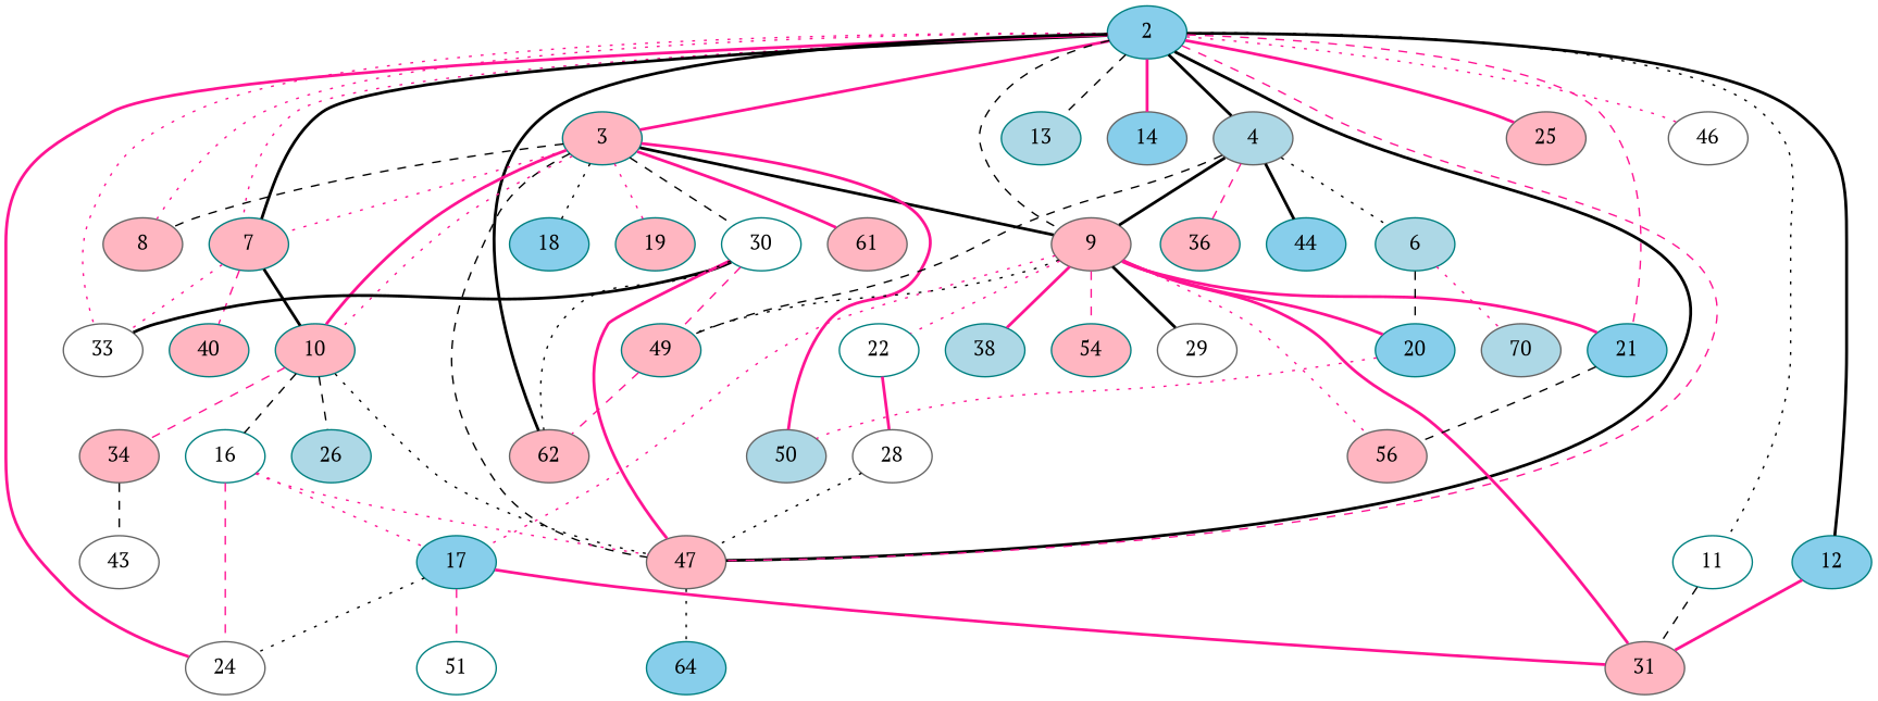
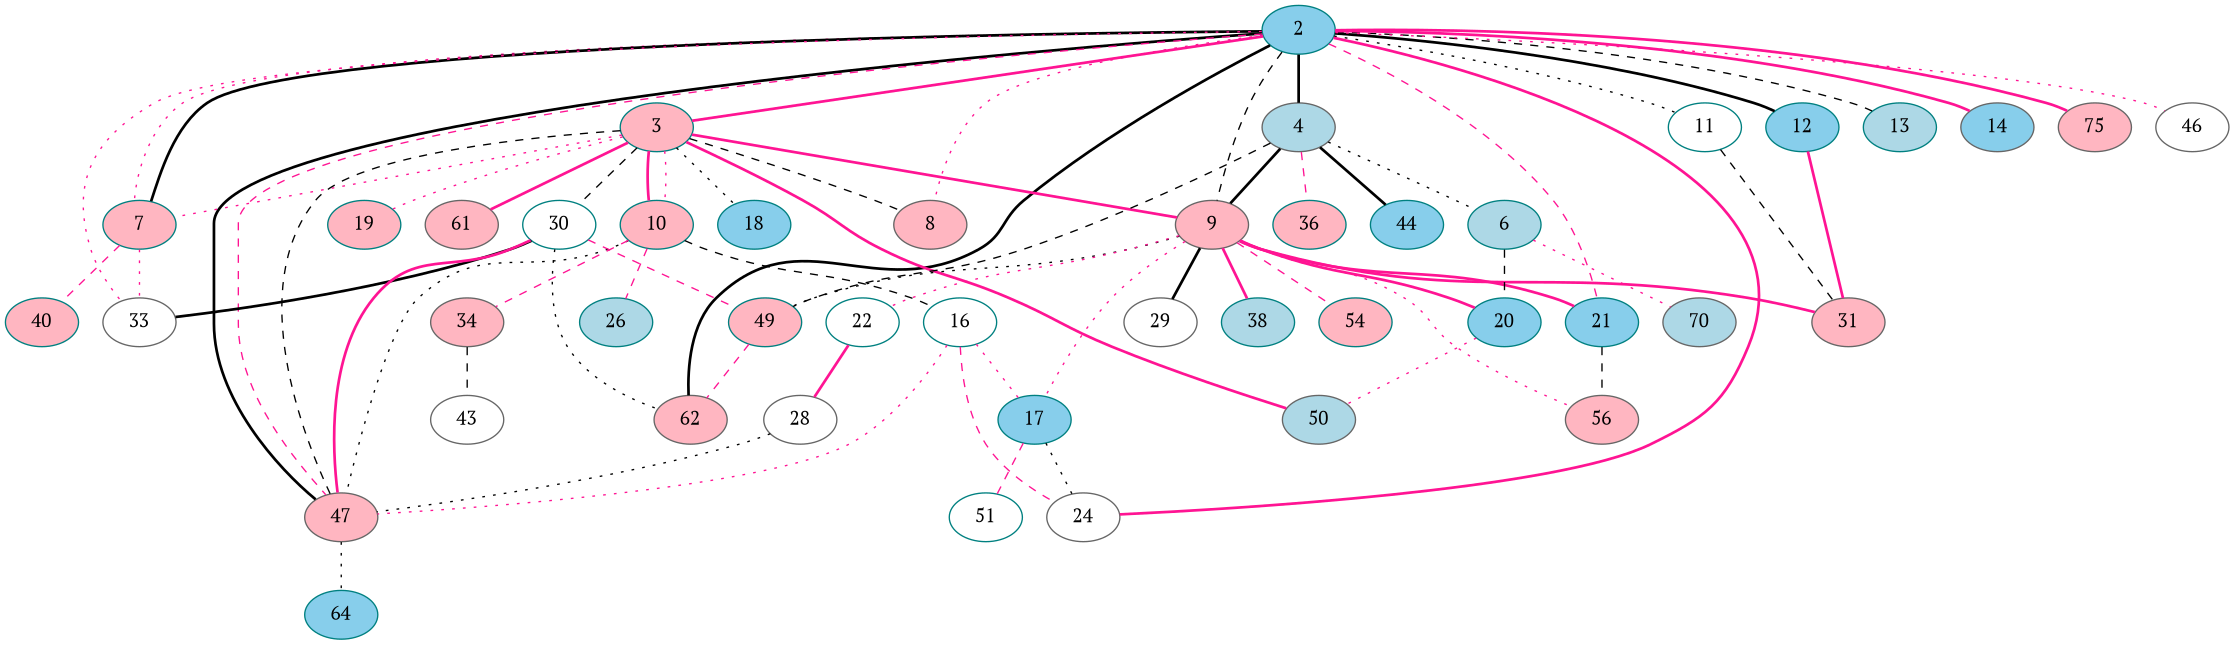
  graph {
    fontname="PT Serif"
    node [color=teal fillcolor=lightpink fontname="PT Serif" style=filled]
    edge [color=deeppink fontname="PT Serif" style=bold]
    2 [fillcolor=skyblue super="+5"]
    3 [super="+35"]
    4 [color=gray40 fillcolor=lightblue super="+15"]
    7 [super="+23"]
    8 [color=gray40]
    9 [color=gray40 super="+39"]
    11 [fillcolor=white]
    12 [fillcolor=skyblue]
    13 [fillcolor=lightblue]
    14 [color=gray40 fillcolor=skyblue super="+42"]
    21 [fillcolor=skyblue]
    24 [color=gray40 fillcolor=white]
-   25 [color=gray40]
+   25 [color=gray40 label=75]
    33 [color=gray40 fillcolor=white]
    46 [color=gray40 fillcolor=white]
    47 [color=gray40 super="+59"]
    62 [color=gray40]
    10 [super="+45"]
    18 [fillcolor=skyblue]
    19
    30 [fillcolor=white super="+58"]
    50 [color=gray40 fillcolor=lightblue]
    61 [color=gray40]
    6 [fillcolor=lightblue super="+32"]
    36
    44 [fillcolor=skyblue]
    49 [super="+55"]
    40
    20 [fillcolor=skyblue super="+63"]
    17 [fillcolor=skyblue super="+37"]
    22 [fillcolor=white]
    29 [color=gray40 fillcolor=white]
    31 [color=gray40 super="+52"]
    38 [fillcolor=lightblue]
    54
    56 [color=gray40]
    64 [fillcolor=skyblue]
    16 [fillcolor=white super="+41"]
    26 [fillcolor=lightblue]
    34 [color=gray40]
    n41 [color=gray40 fillcolor=lightblue label=70]
    51 [fillcolor=white]
    28 [color=gray40 fillcolor=white super="+48"]
    43 [color=gray40 fillcolor=white]
    2 -- 3
    2 -- 4 [color=black weight=2]
    2 -- 7 [style=dotted]
    2 -- 7 [color=black]
    2 -- 8 [style=dotted]
    2 -- 9 [color=black style=dashed]
    2 -- 11 [color=black style=dotted]
    2 -- 12 [color=black]
    2 -- 13 [color=black style=dashed]
    2 -- 14
    2 -- 21 [style=dashed]
    2 -- 24
    2 -- 25
    2 -- 33 [style=dotted]
    2 -- 46 [style=dotted]
    2 -- 47 [color=black]
    2 -- 47 [style=dashed]
    2 -- 62 [color=black]
    3 -- 7 [style=dotted]
    3 -- 8 [color=black style=dashed]
-   3 -- 9 [color=black]
+   3 -- 9
    3 -- 47 [color=black style=dashed]
    3 -- 10
    3 -- 10 [style=dotted]
    3 -- 18 [color=black style=dotted]
    3 -- 19 [style=dotted]
    3 -- 30 [color=black style=dashed]
    3 -- 50
    3 -- 61
    4 -- 9 [color=black]
    4 -- 6 [color=black style=dotted]
    4 -- 36 [style=dashed]
    4 -- 44 [color=black]
    4 -- 49 [color=black style=dashed]
    7 -- 33 [style=dotted]
-   7 -- 10 [color=black]
    7 -- 40 [style=dashed]
    9 -- 21
    9 -- 49 [color=black style=dotted]
    9 -- 20
    9 -- 17 [style=dotted]
    9 -- 22 [style=dotted]
    9 -- 29 [color=black]
    9 -- 31
    9 -- 38
    9 -- 54 [style=dashed]
    9 -- 56 [style=dotted]
    11 -- 31 [color=black style=dashed]
    12 -- 31
    21 -- 56 [color=black style=dashed]
    47 -- 64 [color=black style=dotted]
    10 -- 47 [color=black style=dotted]
    10 -- 16 [color=black style=dashed]
-   10 -- 26 [color=black style=dashed]
+   10 -- 26 [style=dashed]
    10 -- 34 [style=dashed]
    30 -- 33 [color=black]
    30 -- 47
    30 -- 62 [color=black style=dotted]
    30 -- 49 [style=dashed]
    6 -- 20 [color=black style=dashed]
    6 -- n41 [style=dotted]
    49 -- 62 [style=dashed]
    20 -- 50 [style=dotted]
    17 -- 24 [color=black style=dotted]
-   17 -- 31
    17 -- 51 [style=dashed]
    22 -- 28
    16 -- 24 [style=dashed]
    16 -- 47 [style=dotted]
    16 -- 17 [style=dotted]
    34 -- 43 [color=black style=dashed]
    28 -- 47 [color=black style=dotted]
  }
